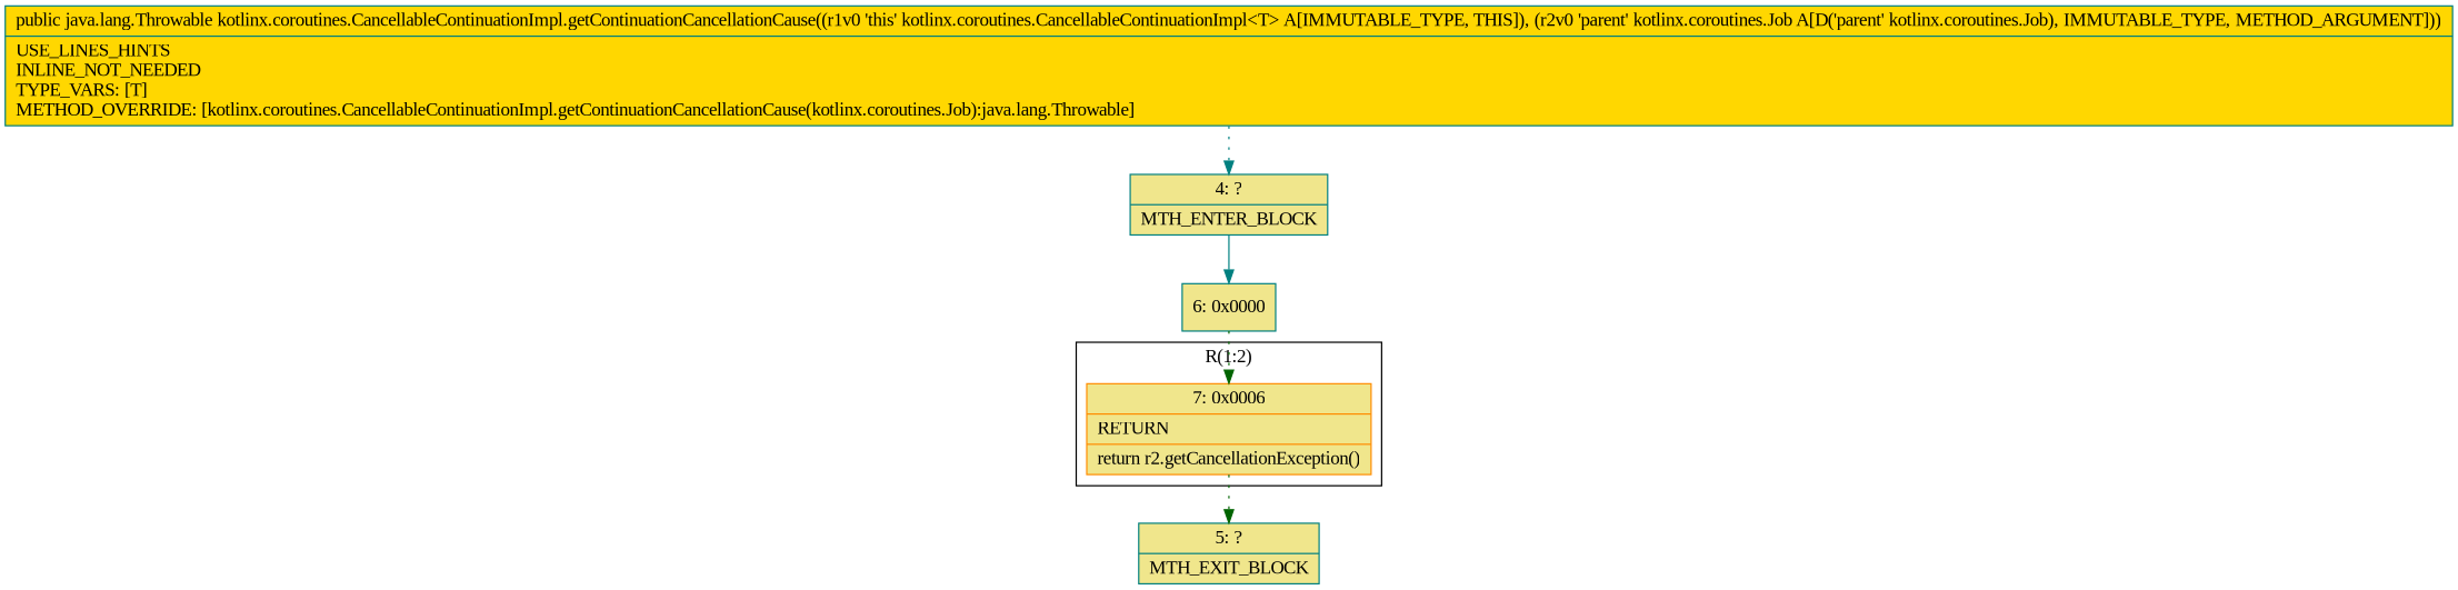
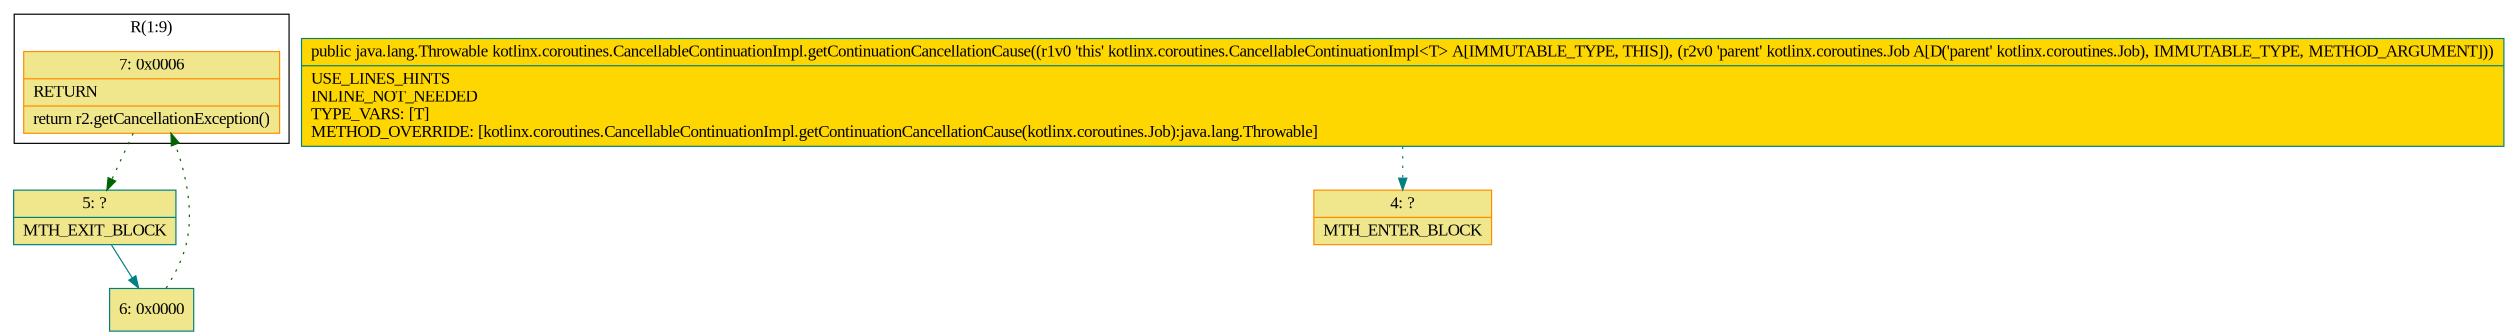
  digraph {
    fontname="Liberation Serif"
    node [color=teal fillcolor=khaki fontname="Liberation Serif" shape=record style=filled]
    edge [color=darkgreen fontname="Liberation Serif" style=dotted]
    n1 [color=darkorange label="{7\:\ 0x0006|RETURN\l|return r2.getCancellationException()\l}"]
    n2 [label="{5\:\ ?|MTH_EXIT_BLOCK\l}"]
-   n3 [label="{4\:\ ?|MTH_ENTER_BLOCK\l}"]
+   n3 [color=darkorange label="{4\:\ ?|MTH_ENTER_BLOCK\l}"]
    n4 [label="{6\:\ 0x0000}"]
    n5 [fillcolor=gold label="{public java.lang.Throwable kotlinx.coroutines.CancellableContinuationImpl.getContinuationCancellationCause((r1v0 'this' kotlinx.coroutines.CancellableContinuationImpl\<T\> A[IMMUTABLE_TYPE, THIS]), (r2v0 'parent' kotlinx.coroutines.Job A[D('parent' kotlinx.coroutines.Job), IMMUTABLE_TYPE, METHOD_ARGUMENT]))  | USE_LINES_HINTS\lINLINE_NOT_NEEDED\lTYPE_VARS: [T]\lMETHOD_OVERRIDE: [kotlinx.coroutines.CancellableContinuationImpl.getContinuationCancellationCause(kotlinx.coroutines.Job):java.lang.Throwable]\l}"]
    subgraph cluster_1 {
-     label="R(1:2)"
+     label="R(1:9)"
      n1
    }
    n1 -> n2
-   n3 -> n4 [color=teal style=solid]
+   n2 -> n4 [color=teal style=solid]
    n4 -> n1
    n5 -> n3 [color=teal]
  }
